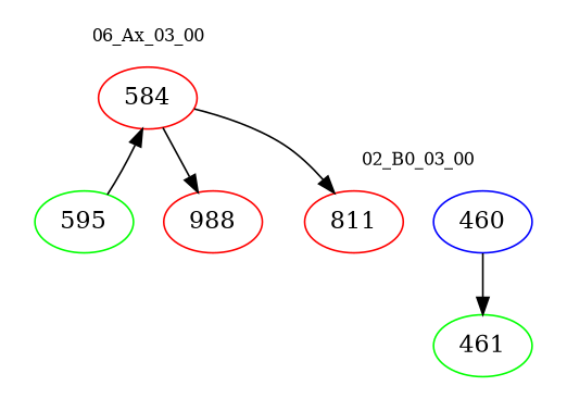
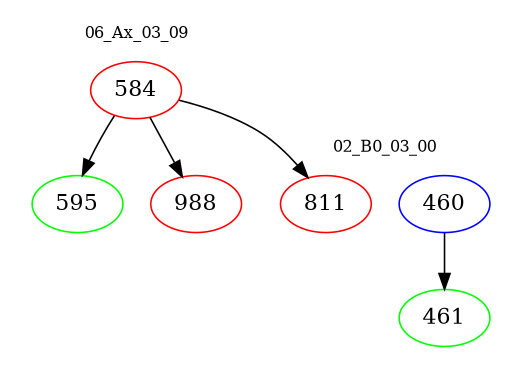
  digraph {
    node [color=red]
    edge [color=black]
    n1 [label=584]
    n2 [color=green label=595]
    n3 [label=988]
    n4 [color=blue label=460]
    n5 [color=green label=461]
    n6 [label=811]
    subgraph cluster_1 {
      color=white
      fontsize=10
-     label="06_Ax_03_00"
+     label="06_Ax_03_09"
      n1
      n2
      n3
    }
    subgraph cluster_2 {
      color=white
      fontsize=10
      label="02_B0_03_00"
      n4
      n5
      n6
    }
-   n2 -> n1
+   n1 -> n2
    n1 -> n3
    n1 -> n6
    n4 -> n5
  }
